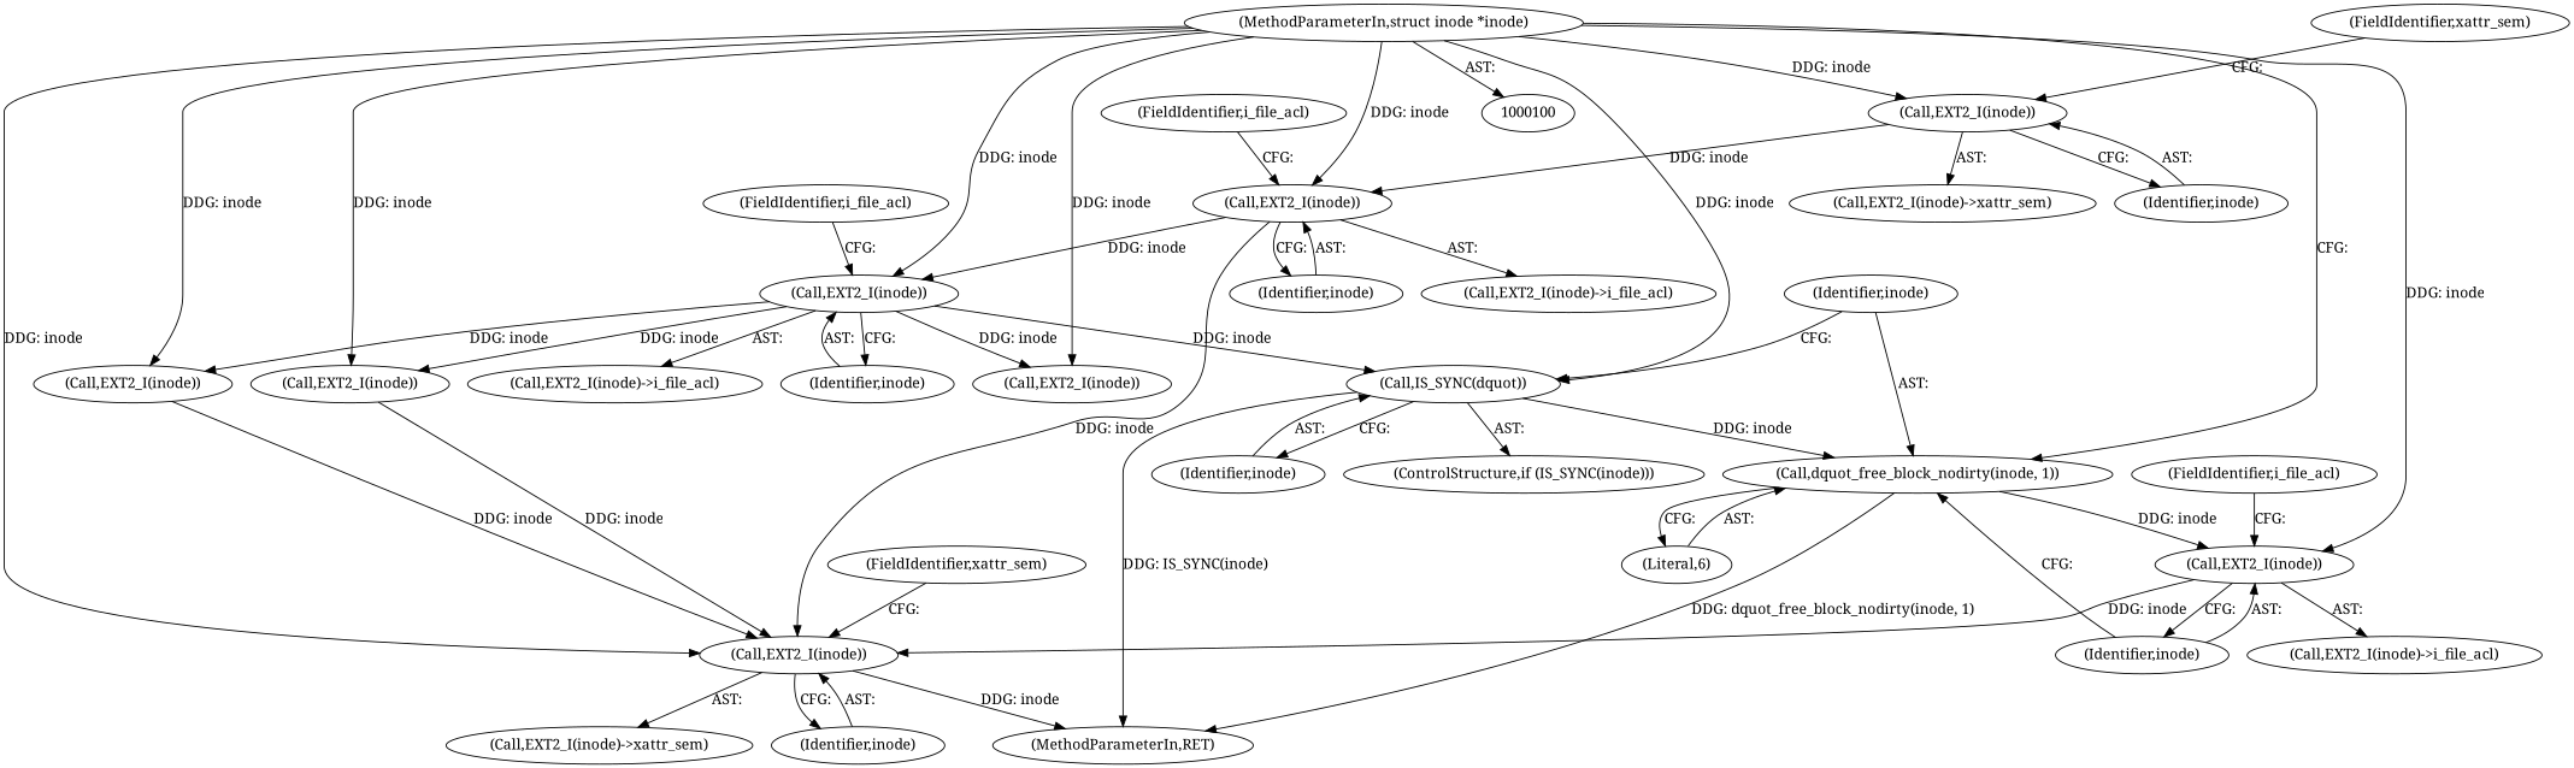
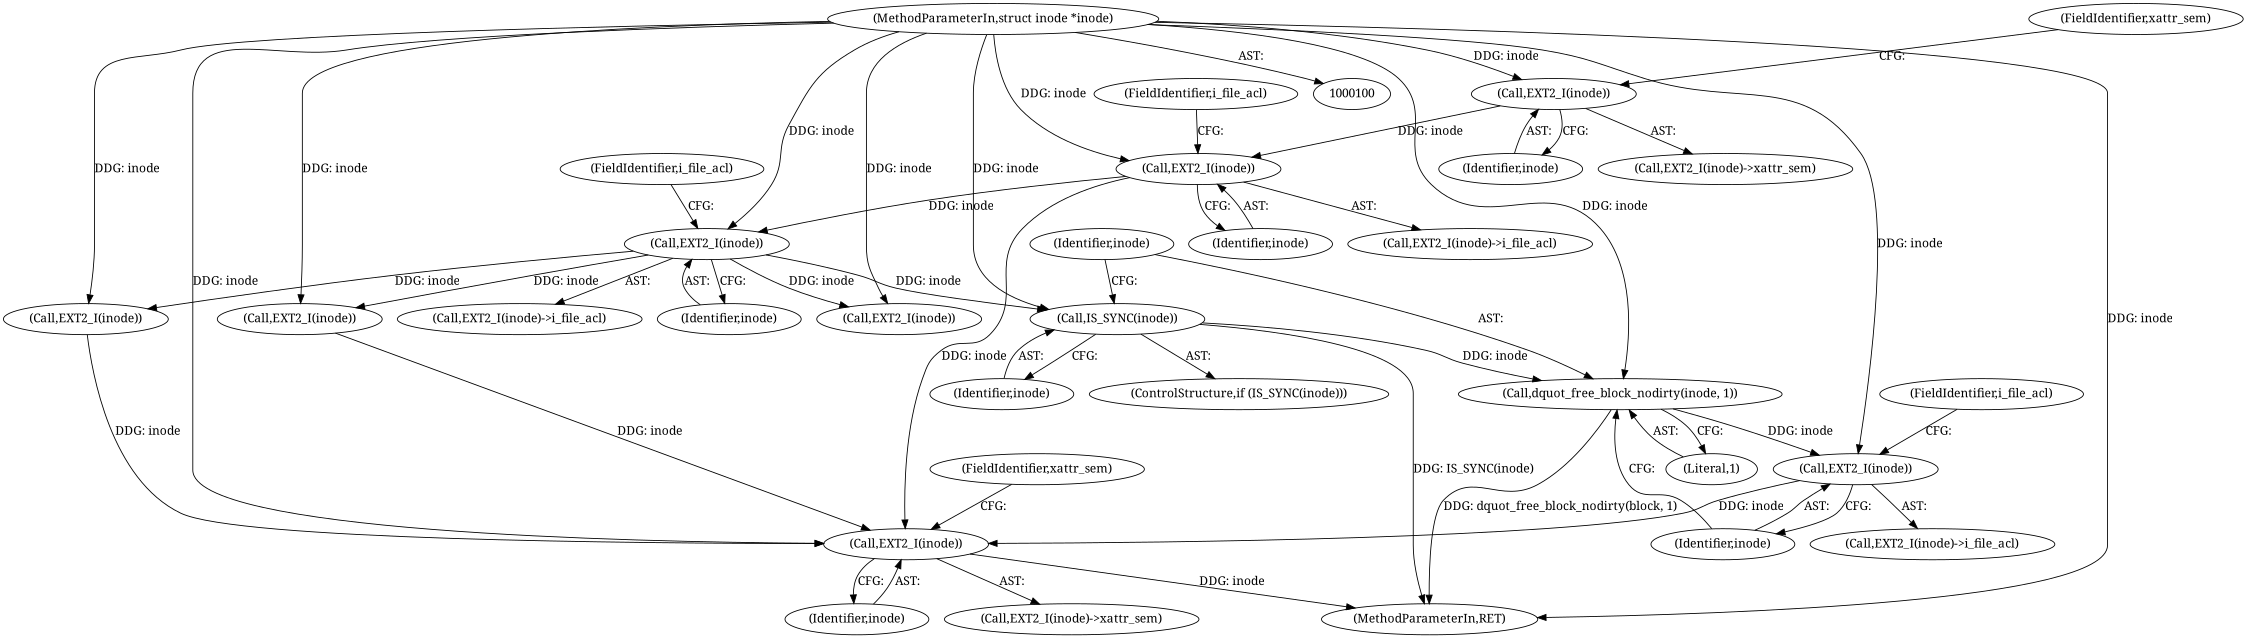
  digraph {
    fontname="Noto Serif"
    node [fontname="Noto Serif"]
    edge [fontname="Noto Serif"]
    n1 [label="(Call,dquot_free_block_nodirty(inode, 1))"]
    n2 [label="(Call,EXT2_I(inode))"]
    n3 [label="(MethodParameterIn,RET)"]
-   n4 [label="(Literal,6)"]
+   n4 [label="(Literal,1)"]
    n5 [label="(Call,EXT2_I(inode))"]
    n6 [label="(Identifier,inode)"]
    n7 [label="(Call,EXT2_I(inode)->i_file_acl)"]
-   n8 [label="(Call,IS_SYNC(dquot))"]
+   n8 [label="(Call,IS_SYNC(inode))"]
    n9 [label="(Identifier,inode)"]
    n10 [label="(ControlStructure,if (IS_SYNC(inode)))"]
    n11 [label="(Call,EXT2_I(inode))"]
    n12 [label="(Call,EXT2_I(inode))"]
    n13 [label="(Call,EXT2_I(inode))"]
    n14 [label="(Call,EXT2_I(inode)->i_file_acl)"]
    n15 [label="(Identifier,inode)"]
    n16 [label="(Call,EXT2_I(inode))"]
    n17 [label="(Call,EXT2_I(inode))"]
    n18 [label="(Call,EXT2_I(inode)->i_file_acl)"]
    n19 [label="(Identifier,inode)"]
    n20 [label="(Identifier,inode)"]
    n21 [label="(Call,EXT2_I(inode)->xattr_sem)"]
    n22 [label="(Call,EXT2_I(inode))"]
    n23 [label="(Call,EXT2_I(inode)->xattr_sem)"]
    n24 [label="(Identifier,inode)"]
    n25 [label="(MethodParameterIn,struct inode *inode)"]
    1000100
    n27 [label="(FieldIdentifier,i_file_acl)"]
    n28 [label="(FieldIdentifier,xattr_sem)"]
    n29 [label="(FieldIdentifier,i_file_acl)"]
    n30 [label="(FieldIdentifier,i_file_acl)"]
    n31 [label="(Identifier,inode)"]
    n32 [label="(FieldIdentifier,xattr_sem)"]
    n1 -> n2 [label="DDG: inode"]
-   n1 -> n3 [label="DDG: dquot_free_block_nodirty(inode, 1)"]
+   n1 -> n3 [label="DDG: dquot_free_block_nodirty(block, 1)"]
    n1 -> n4 [label="CFG: "]
    n2 -> n5 [label="DDG: inode"]
    n2 -> n6 [label="CFG: "]
    n2 -> n7 [label="AST: "]
    n4 -> n1 [label="AST: "]
    n5 -> n3 [label="DDG: inode"]
    n5 -> n20 [label="CFG: "]
    n5 -> n21 [label="AST: "]
    n6 -> n1 [label="CFG: "]
    n6 -> n2 [label="AST: "]
    n8 -> n1 [label="DDG: inode"]
    n8 -> n3 [label="DDG: IS_SYNC(inode)"]
    n8 -> n9 [label="CFG: "]
    n8 -> n10 [label="AST: "]
    n9 -> n8 [label="AST: "]
    n11 -> n8 [label="DDG: inode"]
    n11 -> n12 [label="DDG: inode"]
    n11 -> n13 [label="DDG: inode"]
    n11 -> n14 [label="AST: "]
    n11 -> n15 [label="CFG: "]
    n11 -> n16 [label="DDG: inode"]
    n12 -> n5 [label="DDG: inode"]
    n13 -> n5 [label="DDG: inode"]
    n15 -> n11 [label="AST: "]
    n17 -> n5 [label="DDG: inode"]
    n17 -> n11 [label="DDG: inode"]
    n17 -> n18 [label="AST: "]
    n17 -> n19 [label="CFG: "]
    n19 -> n17 [label="AST: "]
    n20 -> n5 [label="AST: "]
    n22 -> n17 [label="DDG: inode"]
    n22 -> n23 [label="AST: "]
    n22 -> n24 [label="CFG: "]
    n24 -> n22 [label="AST: "]
-   n25 -> n1 [label="CFG: "]
+   n25 -> n1 [label="DDG: inode"]
    n25 -> n2 [label="DDG: inode"]
+   n25 -> n3 [label="DDG: inode"]
    n25 -> n5 [label="DDG: inode"]
    n25 -> n8 [label="DDG: inode"]
    n25 -> n11 [label="DDG: inode"]
    n25 -> n12 [label="DDG: inode"]
    n25 -> n13 [label="DDG: inode"]
    n25 -> n16 [label="DDG: inode"]
    n25 -> n17 [label="DDG: inode"]
    n25 -> n22 [label="DDG: inode"]
    n25 -> 1000100 [label="AST: "]
    n27 -> n11 [label="CFG: "]
    n28 -> n5 [label="CFG: "]
    n29 -> n2 [label="CFG: "]
    n30 -> n17 [label="CFG: "]
    n31 -> n1 [label="AST: "]
    n31 -> n8 [label="CFG: "]
    n32 -> n22 [label="CFG: "]
  }
